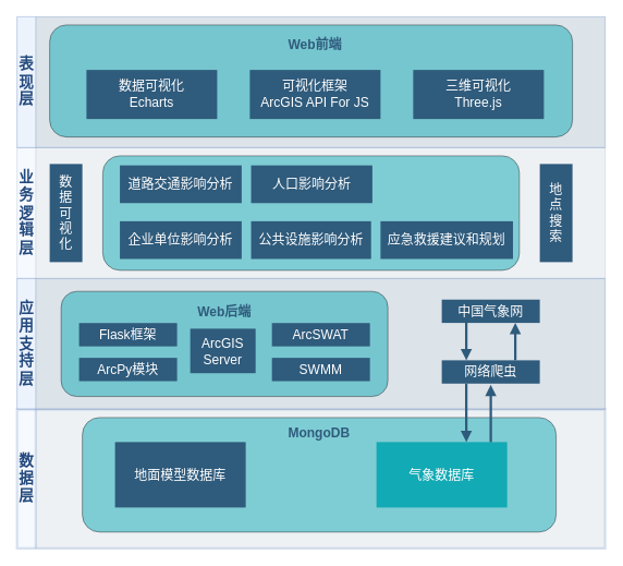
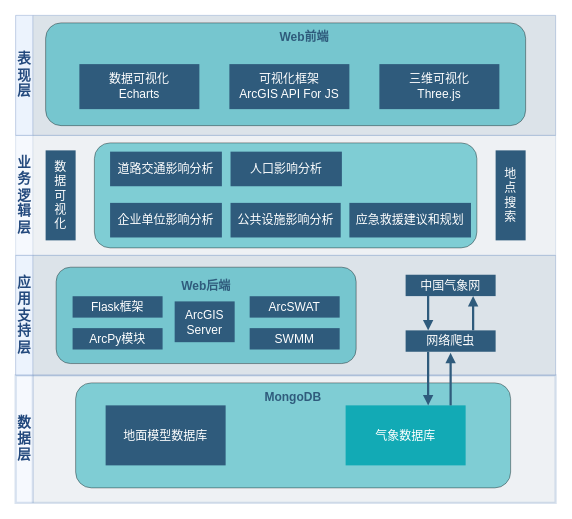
  <mxCell id="0" />
  <mxCell id="1" parent="0" />
  <mxCell id="2" value="&lt;font color=&quot;#23497d&quot; style=&quot;font-size: 18px;&quot;&gt;业务逻辑层&lt;/font&gt;" style="swimlane;whiteSpace=wrap;fillColor=#dae8fc;swimlaneFillColor=#BAC8D3;fontFamily=Tahoma;html=1;strokeColor=#6c8ebf;opacity=25;startSize=23;fontSize=18;swimlaneLine=1;direction=north;" vertex="1" parent="1"><mxGeometry x="20" y="180" width="720" height="160" as="geometry"><mxRectangle x="20" y="20" width="80" height="23" as="alternateBounds" /></mxGeometry></mxCell>
  <mxCell id="3" value="地点搜索" style="whiteSpace=wrap;shadow=0;fontColor=#FFFFFF;fontFamily=Helvetica;fontStyle=0;html=1;fontSize=16;plain-purple;strokeColor=none;fillColor=#2f5b7c;gradientColor=none;spacing=6;verticalAlign=middle;direction=south;" parent="2" vertex="1"><mxGeometry x="640" y="20" width="40" height="120" as="geometry" /></mxCell>
  <mxCell id="4" value="数据可视化" style="whiteSpace=wrap;shadow=0;fontColor=#FFFFFF;fontFamily=Helvetica;fontStyle=0;html=1;fontSize=16;plain-purple;strokeColor=none;fillColor=#2f5b7c;gradientColor=none;spacing=6;verticalAlign=middle;direction=south;horizontal=1;" parent="2" vertex="1"><mxGeometry x="40" y="20" width="40" height="120" as="geometry" /></mxCell>
  <mxCell id="5" value="" style="group" vertex="1" connectable="0" parent="2"><mxGeometry x="105" y="10" width="510" height="140" as="geometry" /></mxCell>
  <mxCell id="6" value="" style="rounded=1;whiteSpace=wrap;html=1;fillColor=#12AAB5;opacity=50;" parent="5" vertex="1"><mxGeometry width="510.0" height="140" as="geometry" /></mxCell>
  <mxCell id="7" value="企业单位影响分析" style="whiteSpace=wrap;shadow=0;fontColor=#FFFFFF;fontFamily=Helvetica;fontStyle=0;html=1;fontSize=16;plain-purple;strokeColor=none;fillColor=#2f5b7c;gradientColor=none;spacing=6;verticalAlign=middle;" parent="5" vertex="1"><mxGeometry x="20.95" y="80" width="149.05" height="46.14" as="geometry" /></mxCell>
  <mxCell id="8" value="公共设施影响分析" style="whiteSpace=wrap;shadow=0;fontColor=#FFFFFF;fontFamily=Helvetica;fontStyle=0;html=1;fontSize=16;plain-purple;strokeColor=none;fillColor=#2f5b7c;gradientColor=none;spacing=6;verticalAlign=middle;" parent="5" vertex="1"><mxGeometry x="181.55" y="80" width="146.9" height="46.14" as="geometry" /></mxCell>
  <mxCell id="9" value="应急救援建议和规划" style="whiteSpace=wrap;shadow=0;fontColor=#FFFFFF;fontFamily=Helvetica;fontStyle=0;html=1;fontSize=16;plain-purple;strokeColor=none;fillColor=#2f5b7c;gradientColor=none;spacing=6;verticalAlign=middle;" parent="5" vertex="1"><mxGeometry x="340" y="80" width="162.13" height="46.14" as="geometry" /></mxCell>
  <mxCell id="10" value="人口影响分析" style="whiteSpace=wrap;shadow=0;fontColor=#FFFFFF;fontFamily=Helvetica;fontStyle=0;html=1;fontSize=16;plain-purple;strokeColor=none;fillColor=#2f5b7c;gradientColor=none;spacing=6;verticalAlign=middle;" parent="5" vertex="1"><mxGeometry x="181.55" y="11.7" width="148.45" height="46.14" as="geometry" /></mxCell>
  <mxCell id="11" value="道路交通影响分析" style="whiteSpace=wrap;shadow=0;fontColor=#FFFFFF;fontFamily=Helvetica;fontStyle=0;html=1;fontSize=16;plain-purple;strokeColor=none;fillColor=#2f5b7c;gradientColor=none;spacing=6;verticalAlign=middle;" parent="5" vertex="1"><mxGeometry x="20.95" y="11.69" width="149.05" height="46.14" as="geometry" /></mxCell>
  <mxCell id="12" value="&lt;font color=&quot;#23497d&quot; style=&quot;font-size: 18px;&quot;&gt;表现层&lt;/font&gt;" style="swimlane;whiteSpace=wrap;fillColor=#dae8fc;swimlaneFillColor=#BAC8D3;fontFamily=Tahoma;html=1;strokeColor=#6c8ebf;opacity=50;fontSize=18;swimlaneLine=1;direction=north;container=0;" vertex="1" parent="1"><mxGeometry x="20" y="20" width="720" height="160" as="geometry"><mxRectangle x="20" y="20" width="80" height="23" as="alternateBounds" /></mxGeometry></mxCell>
  <mxCell id="13" value="" style="rounded=1;whiteSpace=wrap;html=1;fillColor=#12AAB5;opacity=50;" parent="12" vertex="1"><mxGeometry x="40" y="10" width="640" height="137" as="geometry" /></mxCell>
  <mxCell id="14" value="数据可视化&lt;br style=&quot;font-size: 16px;&quot;&gt;Echarts" style="whiteSpace=wrap;strokeColor=none;fillColor=#2f5b7c;shadow=0;fontColor=#FFFFFF;fontFamily=Helvetica;fontStyle=0;html=1;fontSize=16;spacing=6;verticalAlign=middle;" parent="12" vertex="1"><mxGeometry x="85" y="65" width="160" height="60" as="geometry" /></mxCell>
  <mxCell id="15" value="可视化框架&lt;br style=&quot;font-size: 16px;&quot;&gt;ArcGIS API For JS" style="whiteSpace=wrap;shadow=0;fontColor=#FFFFFF;fontFamily=Helvetica;fontStyle=0;html=1;fontSize=16;plain-purple;strokeColor=none;fillColor=#2f5b7c;gradientColor=none;spacing=6;verticalAlign=middle;" parent="12" vertex="1"><mxGeometry x="285" y="65" width="160" height="60" as="geometry" /></mxCell>
- <mxCell id="16" value="&lt;h3 style=&quot;font-size: 16px;&quot;&gt;Web前端&lt;/h3&gt;" style="rounded=0;whiteSpace=wrap;html=1;fillColor=none;strokeColor=none;fontColor=#2F5B7C;fontSize=16;" parent="12" vertex="1"><mxGeometry x="305" y="20" width="120" height="28.5" as="geometry" /></mxCell>
+ <mxCell id="16" value="&lt;h3 style=&quot;font-size: 16px;&quot;&gt;Web前端&lt;/h3&gt;" style="rounded=0;whiteSpace=wrap;html=1;fillColor=none;strokeColor=none;fontColor=#2F5B7C;fontSize=16;" parent="12" vertex="1"><mxGeometry x="325" y="15" width="120" height="28.5" as="geometry" /></mxCell>
  <mxCell id="17" value="三维可视化&lt;br style=&quot;font-size: 16px;&quot;&gt;Three.js" style="whiteSpace=wrap;strokeColor=none;fillColor=#2f5b7c;shadow=0;fontColor=#FFFFFF;fontFamily=Helvetica;fontStyle=0;html=1;fontSize=16;spacing=6;verticalAlign=middle;" parent="12" vertex="1"><mxGeometry x="485" y="65" width="160" height="60" as="geometry" /></mxCell>
  <mxCell id="18" value="&lt;font color=&quot;#23497d&quot; style=&quot;font-size: 18px;&quot;&gt;应用支持层&lt;/font&gt;" style="swimlane;whiteSpace=wrap;fillColor=#dae8fc;swimlaneFillColor=#BAC8D3;fontFamily=Tahoma;html=1;strokeColor=#6c8ebf;opacity=50;fontSize=18;swimlaneLine=1;direction=north;" vertex="1" parent="1"><mxGeometry x="20" y="340" width="720" height="160" as="geometry"><mxRectangle x="20" y="20" width="80" height="23" as="alternateBounds" /></mxGeometry></mxCell>
  <mxCell id="19" value="" style="group" vertex="1" connectable="0" parent="18"><mxGeometry x="40" y="15.75" width="574" height="128.5" as="geometry" /></mxCell>
  <mxCell id="20" value="" style="group" vertex="1" connectable="0" parent="19"><mxGeometry x="14" width="400.0" height="128.5" as="geometry" /></mxCell>
  <mxCell id="21" value="" style="rounded=1;whiteSpace=wrap;html=1;fillColor=#12AAB5;opacity=50;" parent="20" vertex="1"><mxGeometry width="400.0" height="128.5" as="geometry" /></mxCell>
  <mxCell id="22" value="&lt;h3 style=&quot;font-size: 16px;&quot;&gt;Web后端&lt;/h3&gt;" style="rounded=0;whiteSpace=wrap;html=1;fillColor=none;strokeColor=none;fontColor=#2F5B7C;fontSize=16;" parent="20" vertex="1"><mxGeometry x="33.91" y="10.063" width="332.18" height="28.68" as="geometry" /></mxCell>
  <mxCell id="23" value="Flask框架" style="whiteSpace=wrap;shadow=0;fontColor=#FFFFFF;fontFamily=Helvetica;fontStyle=0;html=1;fontSize=16;plain-purple;strokeColor=none;fillColor=#2f5b7c;gradientColor=none;spacing=6;verticalAlign=middle;" parent="20" vertex="1"><mxGeometry x="21.96" y="38.74" width="120" height="28.5" as="geometry" /></mxCell>
  <mxCell id="24" value="ArcPy模块" style="whiteSpace=wrap;shadow=0;fontColor=#FFFFFF;fontFamily=Helvetica;fontStyle=0;html=1;fontSize=16;plain-purple;strokeColor=none;fillColor=#2f5b7c;gradientColor=none;spacing=6;verticalAlign=middle;" parent="20" vertex="1"><mxGeometry x="21.96" y="81.26" width="120" height="28.5" as="geometry" /></mxCell>
  <mxCell id="25" value="ArcSWAT" style="whiteSpace=wrap;shadow=0;fontColor=#FFFFFF;fontFamily=Helvetica;fontStyle=0;html=1;fontSize=16;plain-purple;strokeColor=none;fillColor=#2f5b7c;gradientColor=none;spacing=6;verticalAlign=middle;" vertex="1" parent="20"><mxGeometry x="258.05" y="38.74" width="120" height="28.5" as="geometry" /></mxCell>
  <mxCell id="26" value="SWMM" style="whiteSpace=wrap;shadow=0;fontColor=#FFFFFF;fontFamily=Helvetica;fontStyle=0;html=1;fontSize=16;plain-purple;strokeColor=none;fillColor=#2f5b7c;gradientColor=none;spacing=6;verticalAlign=middle;" vertex="1" parent="20"><mxGeometry x="258.05" y="81.26" width="120" height="28.5" as="geometry" /></mxCell>
  <mxCell id="27" value="ArcGIS Server" style="whiteSpace=wrap;shadow=0;fontColor=#FFFFFF;fontFamily=Helvetica;fontStyle=0;html=1;fontSize=16;plain-purple;strokeColor=none;fillColor=#2f5b7c;gradientColor=none;spacing=6;verticalAlign=middle;" vertex="1" parent="20"><mxGeometry x="158.05" y="45.62" width="80" height="54.38" as="geometry" /></mxCell>
  <mxCell id="28" value="中国气象网" style="whiteSpace=wrap;shadow=0;fontColor=#FFFFFF;fontFamily=Helvetica;fontStyle=0;html=1;fontSize=16;plain-purple;strokeColor=none;fillColor=#2f5b7c;gradientColor=none;spacing=6;verticalAlign=middle;" parent="18" vertex="1"><mxGeometry x="520" y="25.81" width="120" height="28.5" as="geometry" /></mxCell>
  <mxCell id="29" value="网络爬虫" style="whiteSpace=wrap;shadow=0;fontColor=#FFFFFF;fontFamily=Helvetica;fontStyle=0;html=1;fontSize=16;plain-purple;strokeColor=none;fillColor=#2f5b7c;gradientColor=none;spacing=6;verticalAlign=middle;" parent="18" vertex="1"><mxGeometry x="520" y="100" width="120" height="28.5" as="geometry" /></mxCell>
  <mxCell id="30" value="" style="edgeStyle=segmentEdgeStyle;strokeColor=#2F5B7C;strokeWidth=3;html=1;endArrow=block;endFill=1;entryX=0.75;entryY=1;entryDx=0;entryDy=0;" edge="1" parent="18" source="29" target="28"><mxGeometry x="-658.5" y="-727" width="100" height="100" as="geometry"><mxPoint x="375.5" y="-389.5" as="sourcePoint" /><mxPoint x="375.5" y="-419.5" as="targetPoint" /><Array as="points" /></mxGeometry></mxCell>
  <mxCell id="31" value="&lt;font color=&quot;#23497d&quot; style=&quot;font-size: 18px;&quot;&gt;数据层&lt;/font&gt;" style="swimlane;whiteSpace=wrap;fillColor=#dae8fc;swimlaneFillColor=#BAC8D3;fontFamily=Tahoma;html=1;strokeColor=#6c8ebf;opacity=25;fontSize=18;swimlaneLine=1;strokeWidth=3;direction=north;" vertex="1" parent="1"><mxGeometry x="20" y="500" width="720" height="170" as="geometry"><mxRectangle x="20" y="20" width="80" height="23" as="alternateBounds" /></mxGeometry></mxCell>
  <mxCell id="32" value="" style="group" vertex="1" connectable="0" parent="31"><mxGeometry x="80" y="10" width="580" height="140" as="geometry" /></mxCell>
  <mxCell id="33" value="" style="rounded=1;whiteSpace=wrap;html=1;fillColor=#12AAB5;opacity=50;" parent="32" vertex="1"><mxGeometry width="580" height="140" as="geometry" /></mxCell>
  <mxCell id="34" value="&lt;h3 style=&quot;font-size: 16px;&quot;&gt;MongoDB&lt;/h3&gt;" style="rounded=0;whiteSpace=wrap;html=1;fillColor=none;strokeColor=none;fontColor=#2F5B7C;fontSize=16;" parent="32" vertex="1"><mxGeometry x="49.166" y="10" width="481.661" height="15.96" as="geometry" /></mxCell>
  <mxCell id="35" value="地面模型数据库" style="whiteSpace=wrap;strokeColor=none;fillColor=#2f5b7c;shadow=0;fontColor=#FFFFFF;fontFamily=Helvetica;fontStyle=0;html=1;fontSize=16;spacing=6;verticalAlign=middle;" parent="32" vertex="1"><mxGeometry x="40" y="30" width="160" height="80" as="geometry" /></mxCell>
  <mxCell id="36" value="气象数据库" style="whiteSpace=wrap;strokeColor=none;fillColor=#12aab5;shadow=0;fontColor=#FFFFFF;fontFamily=Helvetica;fontStyle=0;html=1;fontSize=16;spacing=6;verticalAlign=middle;" parent="32" vertex="1"><mxGeometry x="360" y="30" width="160" height="80" as="geometry" /></mxCell>
  <mxCell id="37" value="" style="edgeStyle=segmentEdgeStyle;strokeColor=#2F5B7C;strokeWidth=3;html=1;endArrow=block;endFill=1;exitX=0.25;exitY=1;exitDx=0;exitDy=0;" edge="1" parent="1" source="29"><mxGeometry x="-260" y="-298.5" width="100" height="100" as="geometry"><mxPoint x="580" y="400" as="sourcePoint" /><mxPoint x="570" y="540" as="targetPoint" /><Array as="points" /></mxGeometry></mxCell>
  <mxCell id="38" value="" style="edgeStyle=segmentEdgeStyle;strokeColor=#2F5B7C;strokeWidth=3;html=1;endArrow=block;endFill=1;entryX=0.25;entryY=0;entryDx=0;entryDy=0;" edge="1" parent="1" target="29"><mxGeometry x="-270" y="-308.5" width="100" height="100" as="geometry"><mxPoint x="570" y="390" as="sourcePoint" /><mxPoint x="344.5" y="-49.5" as="targetPoint" /><Array as="points" /></mxGeometry></mxCell>
  <mxCell id="39" value="" style="edgeStyle=segmentEdgeStyle;strokeColor=#2F5B7C;strokeWidth=3;html=1;endArrow=block;endFill=1;" edge="1" parent="1" source="36"><mxGeometry x="-674.5" y="-1217" width="100" height="100" as="geometry"><mxPoint x="640" y="450" as="sourcePoint" /><mxPoint x="600" y="470" as="targetPoint" /><Array as="points" /></mxGeometry></mxCell>
